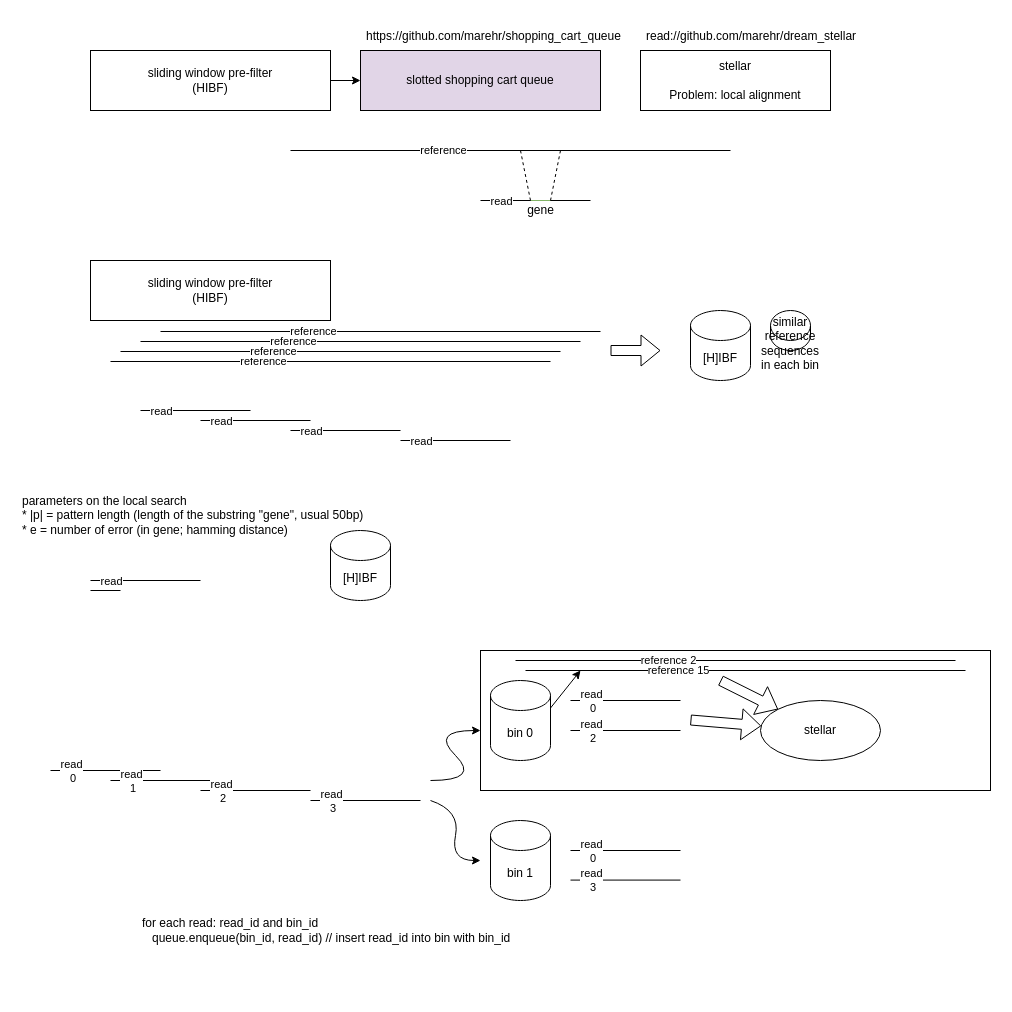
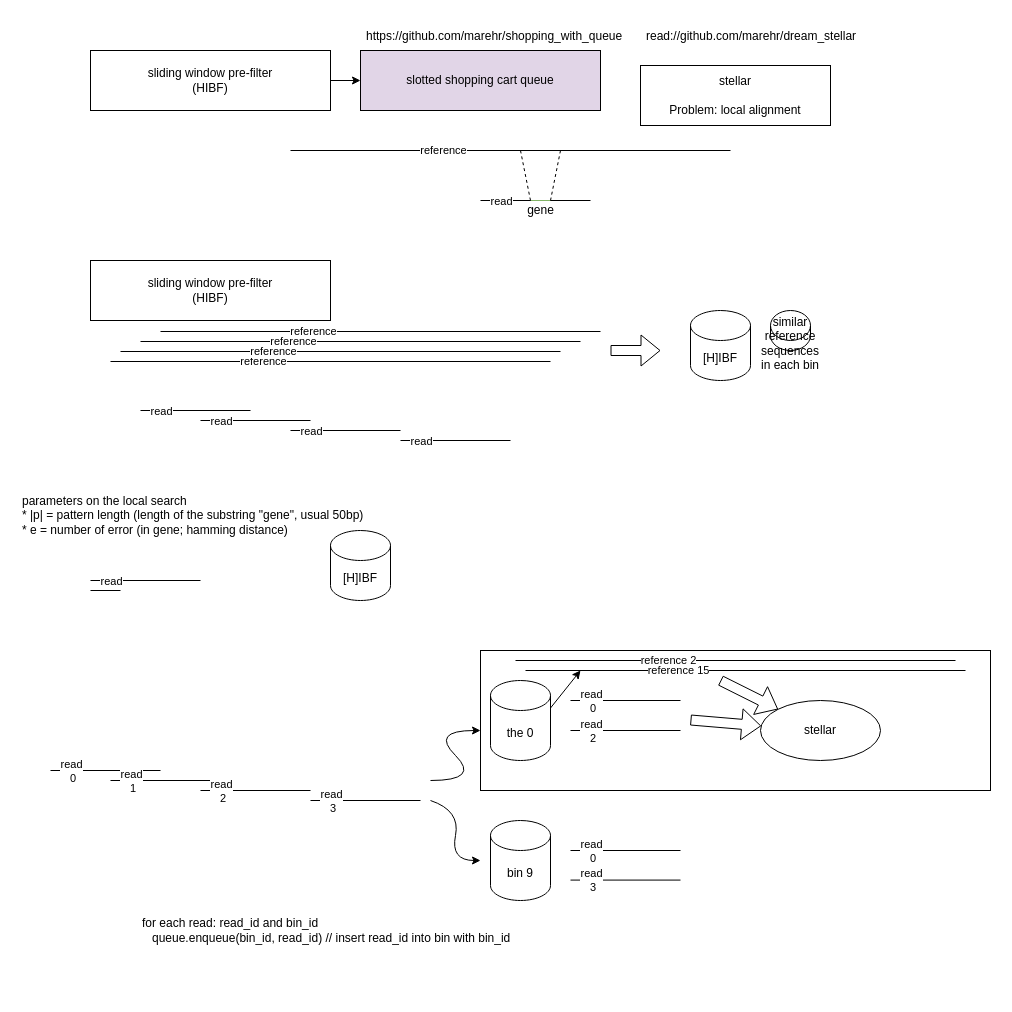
  <mxCell id="0" />
  <mxCell id="1" parent="0" />
  <mxCell id="2" value="" style="rounded=0;whiteSpace=wrap;html=1;align=left;" vertex="1" parent="1"><mxGeometry x="480" y="650" width="510" height="140" as="geometry" /></mxCell>
  <mxCell id="3" value="sliding window pre-filter&lt;br&gt;(HIBF)" style="rounded=0;whiteSpace=wrap;html=1;" vertex="1" parent="1"><mxGeometry x="90" y="50" width="240" height="60" as="geometry" /></mxCell>
  <mxCell id="4" value="slotted shopping cart queue" style="rounded=0;whiteSpace=wrap;html=1;fillColor=#e1d5e7;" vertex="1" parent="1"><mxGeometry x="360" y="50" width="240" height="60" as="geometry" /></mxCell>
- <mxCell id="5" value="&lt;div&gt;stellar&lt;/div&gt;&lt;div&gt;&lt;br&gt;&lt;/div&gt;&lt;div&gt;Problem: local alignment&lt;br&gt;&lt;/div&gt;" style="rounded=0;whiteSpace=wrap;html=1;" vertex="1" parent="1"><mxGeometry x="640" y="50" width="190" height="60" as="geometry" /></mxCell>
+ <mxCell id="5" value="&lt;div&gt;stellar&lt;/div&gt;&lt;div&gt;&lt;br&gt;&lt;/div&gt;&lt;div&gt;Problem: local alignment&lt;br&gt;&lt;/div&gt;" style="rounded=0;whiteSpace=wrap;html=1;" vertex="1" parent="1"><mxGeometry x="640" y="65" width="190" height="60" as="geometry" /></mxCell>
  <mxCell id="6" value="" style="endArrow=classic;html=1;rounded=0;exitX=1;exitY=0.5;exitDx=0;exitDy=0;entryX=0;entryY=0.5;entryDx=0;entryDy=0;" edge="1" parent="1" source="3" target="4"><mxGeometry width="50" height="50" relative="1" as="geometry"><mxPoint x="430" y="250" as="sourcePoint" /><mxPoint x="480" y="200" as="targetPoint" /></mxGeometry></mxCell>
  <mxCell id="7" value="" style="endArrow=none;html=1;rounded=0;" edge="1" parent="1"><mxGeometry width="50" height="50" relative="1" as="geometry"><mxPoint x="480" y="200" as="sourcePoint" /><mxPoint x="590" y="200" as="targetPoint" /></mxGeometry></mxCell>
  <mxCell id="8" value="&lt;div&gt;read&lt;/div&gt;" style="edgeLabel;html=1;align=center;verticalAlign=middle;resizable=0;points=[];" vertex="1" connectable="0" parent="7"><mxGeometry x="-0.436" y="-1" relative="1" as="geometry"><mxPoint x="-11" y="-1" as="offset" /></mxGeometry></mxCell>
  <mxCell id="9" value="" style="endArrow=none;html=1;rounded=0;" edge="1" parent="1"><mxGeometry width="50" height="50" relative="1" as="geometry"><mxPoint x="290" y="150" as="sourcePoint" /><mxPoint x="730" y="150" as="targetPoint" /></mxGeometry></mxCell>
  <mxCell id="10" value="reference" style="edgeLabel;html=1;align=center;verticalAlign=middle;resizable=0;points=[];" vertex="1" connectable="0" parent="9"><mxGeometry x="-0.309" y="1" relative="1" as="geometry"><mxPoint as="offset" /></mxGeometry></mxCell>
  <mxCell id="11" value="" style="endArrow=none;html=1;rounded=0;fillColor=#d5e8d4;strokeColor=#82b366;" edge="1" parent="1"><mxGeometry width="50" height="50" relative="1" as="geometry"><mxPoint x="530" y="200" as="sourcePoint" /><mxPoint x="550" y="200" as="targetPoint" /></mxGeometry></mxCell>
  <mxCell id="12" value="" style="endArrow=none;html=1;rounded=0;dashed=1;" edge="1" parent="1"><mxGeometry width="50" height="50" relative="1" as="geometry"><mxPoint x="530" y="200" as="sourcePoint" /><mxPoint x="520" y="150" as="targetPoint" /></mxGeometry></mxCell>
  <mxCell id="13" value="" style="endArrow=none;dashed=1;html=1;strokeWidth=1;rounded=0;startArrow=none;" edge="1" parent="1"><mxGeometry width="50" height="50" relative="1" as="geometry"><mxPoint x="550" y="200" as="sourcePoint" /><mxPoint x="560" y="150" as="targetPoint" /></mxGeometry></mxCell>
  <mxCell id="14" value="gene" style="text;html=1;align=center;verticalAlign=middle;resizable=0;points=[];autosize=1;strokeColor=none;fillColor=none;" vertex="1" parent="1"><mxGeometry x="520" y="200" width="40" height="20" as="geometry" /></mxCell>
  <mxCell id="15" value="sliding window pre-filter&lt;br&gt;(HIBF)" style="rounded=0;whiteSpace=wrap;html=1;" vertex="1" parent="1"><mxGeometry x="90" y="260" width="240" height="60" as="geometry" /></mxCell>
  <mxCell id="16" value="" style="endArrow=none;html=1;rounded=0;" edge="1" parent="1"><mxGeometry width="50" height="50" relative="1" as="geometry"><mxPoint x="110" y="361" as="sourcePoint" /><mxPoint x="550" y="361" as="targetPoint" /></mxGeometry></mxCell>
  <mxCell id="17" value="reference" style="edgeLabel;html=1;align=center;verticalAlign=middle;resizable=0;points=[];" vertex="1" connectable="0" parent="16"><mxGeometry x="-0.309" y="1" relative="1" as="geometry"><mxPoint as="offset" /></mxGeometry></mxCell>
  <mxCell id="18" value="" style="endArrow=none;html=1;rounded=0;" edge="1" parent="1"><mxGeometry width="50" height="50" relative="1" as="geometry"><mxPoint x="120" y="351" as="sourcePoint" /><mxPoint x="560" y="351" as="targetPoint" /></mxGeometry></mxCell>
  <mxCell id="19" value="reference" style="edgeLabel;html=1;align=center;verticalAlign=middle;resizable=0;points=[];" vertex="1" connectable="0" parent="18"><mxGeometry x="-0.309" y="1" relative="1" as="geometry"><mxPoint as="offset" /></mxGeometry></mxCell>
  <mxCell id="20" value="" style="endArrow=none;html=1;rounded=0;" edge="1" parent="1"><mxGeometry width="50" height="50" relative="1" as="geometry"><mxPoint x="140" y="341" as="sourcePoint" /><mxPoint x="580" y="341" as="targetPoint" /></mxGeometry></mxCell>
  <mxCell id="21" value="reference" style="edgeLabel;html=1;align=center;verticalAlign=middle;resizable=0;points=[];" vertex="1" connectable="0" parent="20"><mxGeometry x="-0.309" y="1" relative="1" as="geometry"><mxPoint as="offset" /></mxGeometry></mxCell>
  <mxCell id="22" value="" style="endArrow=none;html=1;rounded=0;" edge="1" parent="1"><mxGeometry width="50" height="50" relative="1" as="geometry"><mxPoint x="160" y="331" as="sourcePoint" /><mxPoint x="600" y="331" as="targetPoint" /></mxGeometry></mxCell>
  <mxCell id="23" value="reference" style="edgeLabel;html=1;align=center;verticalAlign=middle;resizable=0;points=[];" vertex="1" connectable="0" parent="22"><mxGeometry x="-0.309" y="1" relative="1" as="geometry"><mxPoint as="offset" /></mxGeometry></mxCell>
  <mxCell id="24" value="" style="endArrow=none;html=1;rounded=0;" edge="1" parent="1"><mxGeometry width="50" height="50" relative="1" as="geometry"><mxPoint x="140" y="410" as="sourcePoint" /><mxPoint x="250" y="410" as="targetPoint" /></mxGeometry></mxCell>
  <mxCell id="25" value="&lt;div&gt;read&lt;/div&gt;" style="edgeLabel;html=1;align=center;verticalAlign=middle;resizable=0;points=[];" vertex="1" connectable="0" parent="24"><mxGeometry x="-0.436" y="-1" relative="1" as="geometry"><mxPoint x="-11" y="-1" as="offset" /></mxGeometry></mxCell>
  <mxCell id="26" value="" style="endArrow=none;html=1;rounded=0;" edge="1" parent="1"><mxGeometry width="50" height="50" relative="1" as="geometry"><mxPoint x="200" y="420" as="sourcePoint" /><mxPoint x="310" y="420" as="targetPoint" /></mxGeometry></mxCell>
  <mxCell id="27" value="&lt;div&gt;read&lt;/div&gt;" style="edgeLabel;html=1;align=center;verticalAlign=middle;resizable=0;points=[];" vertex="1" connectable="0" parent="26"><mxGeometry x="-0.436" y="-1" relative="1" as="geometry"><mxPoint x="-11" y="-1" as="offset" /></mxGeometry></mxCell>
  <mxCell id="28" value="" style="endArrow=none;html=1;rounded=0;" edge="1" parent="1"><mxGeometry width="50" height="50" relative="1" as="geometry"><mxPoint x="290" y="430" as="sourcePoint" /><mxPoint x="400" y="430" as="targetPoint" /></mxGeometry></mxCell>
  <mxCell id="29" value="&lt;div&gt;read&lt;/div&gt;" style="edgeLabel;html=1;align=center;verticalAlign=middle;resizable=0;points=[];" vertex="1" connectable="0" parent="28"><mxGeometry x="-0.436" y="-1" relative="1" as="geometry"><mxPoint x="-11" y="-1" as="offset" /></mxGeometry></mxCell>
  <mxCell id="30" value="" style="endArrow=none;html=1;rounded=0;" edge="1" parent="1"><mxGeometry width="50" height="50" relative="1" as="geometry"><mxPoint x="400" y="440" as="sourcePoint" /><mxPoint x="510" y="440" as="targetPoint" /></mxGeometry></mxCell>
  <mxCell id="31" value="&lt;div&gt;read&lt;/div&gt;" style="edgeLabel;html=1;align=center;verticalAlign=middle;resizable=0;points=[];" vertex="1" connectable="0" parent="30"><mxGeometry x="-0.436" y="-1" relative="1" as="geometry"><mxPoint x="-11" y="-1" as="offset" /></mxGeometry></mxCell>
  <mxCell id="32" value="" style="shape=flexArrow;endArrow=classic;html=1;rounded=0;strokeWidth=1;" edge="1" parent="1"><mxGeometry width="50" height="50" relative="1" as="geometry"><mxPoint x="610" y="350" as="sourcePoint" /><mxPoint x="660" y="350" as="targetPoint" /></mxGeometry></mxCell>
  <mxCell id="33" value="[H]IBF" style="shape=cylinder3;whiteSpace=wrap;html=1;boundedLbl=1;backgroundOutline=1;size=15;" vertex="1" parent="1"><mxGeometry x="690" y="310" width="60" height="70" as="geometry" /></mxCell>
  <mxCell id="34" value="similar reference sequences in each bin" style="shape=cylinder3;whiteSpace=wrap;html=1;boundedLbl=1;backgroundOutline=1;size=15;" vertex="1" parent="1"><mxGeometry x="770" y="310" width="40" height="40" as="geometry" /></mxCell>
  <mxCell id="35" value="[H]IBF" style="shape=cylinder3;whiteSpace=wrap;html=1;boundedLbl=1;backgroundOutline=1;size=15;" vertex="1" parent="1"><mxGeometry x="330" y="530" width="60" height="70" as="geometry" /></mxCell>
  <mxCell id="36" value="" style="endArrow=none;html=1;rounded=0;" edge="1" parent="1"><mxGeometry width="50" height="50" relative="1" as="geometry"><mxPoint x="90" y="580" as="sourcePoint" /><mxPoint x="200" y="580" as="targetPoint" /></mxGeometry></mxCell>
  <mxCell id="37" value="&lt;div&gt;read&lt;/div&gt;" style="edgeLabel;html=1;align=center;verticalAlign=middle;resizable=0;points=[];" vertex="1" connectable="0" parent="36"><mxGeometry x="-0.436" y="-1" relative="1" as="geometry"><mxPoint x="-11" y="-1" as="offset" /></mxGeometry></mxCell>
  <mxCell id="38" value="&lt;div&gt;parameters on the local search&lt;/div&gt;&lt;div&gt;* |p| = pattern length (length of the substring &quot;gene&quot;, usual 50bp)&lt;/div&gt;&lt;div&gt;* e = number of error (in gene; hamming distance)&lt;br&gt;&lt;/div&gt;" style="text;html=1;strokeColor=none;fillColor=none;align=left;verticalAlign=middle;whiteSpace=wrap;rounded=0;" vertex="1" parent="1"><mxGeometry x="20" y="490" width="380" height="50" as="geometry" /></mxCell>
  <mxCell id="39" value="" style="endArrow=none;html=1;rounded=0;strokeWidth=1;" edge="1" parent="1"><mxGeometry width="50" height="50" relative="1" as="geometry"><mxPoint x="90" y="590" as="sourcePoint" /><mxPoint x="120" y="590" as="targetPoint" /></mxGeometry></mxCell>
  <mxCell id="40" value="" style="endArrow=none;html=1;rounded=0;" edge="1" parent="1"><mxGeometry width="50" height="50" relative="1" as="geometry"><mxPoint x="50" y="770" as="sourcePoint" /><mxPoint x="160" y="770" as="targetPoint" /></mxGeometry></mxCell>
  <mxCell id="41" value="&lt;div&gt;read&lt;/div&gt;&amp;nbsp;0" style="edgeLabel;html=1;align=center;verticalAlign=middle;resizable=0;points=[];" vertex="1" connectable="0" parent="40"><mxGeometry x="-0.436" y="-1" relative="1" as="geometry"><mxPoint x="-11" y="-1" as="offset" /></mxGeometry></mxCell>
  <mxCell id="42" value="" style="endArrow=none;html=1;rounded=0;" edge="1" parent="1"><mxGeometry width="50" height="50" relative="1" as="geometry"><mxPoint x="110" y="780" as="sourcePoint" /><mxPoint x="220" y="780" as="targetPoint" /></mxGeometry></mxCell>
  <mxCell id="43" value="&lt;div&gt;read&lt;/div&gt;&amp;nbsp;1" style="edgeLabel;html=1;align=center;verticalAlign=middle;resizable=0;points=[];" vertex="1" connectable="0" parent="42"><mxGeometry x="-0.436" y="-1" relative="1" as="geometry"><mxPoint x="-11" y="-1" as="offset" /></mxGeometry></mxCell>
  <mxCell id="44" value="" style="endArrow=none;html=1;rounded=0;" edge="1" parent="1"><mxGeometry width="50" height="50" relative="1" as="geometry"><mxPoint x="200" y="790" as="sourcePoint" /><mxPoint x="310" y="790" as="targetPoint" /></mxGeometry></mxCell>
  <mxCell id="45" value="&lt;div&gt;read&lt;/div&gt;&amp;nbsp;2" style="edgeLabel;html=1;align=center;verticalAlign=middle;resizable=0;points=[];" vertex="1" connectable="0" parent="44"><mxGeometry x="-0.436" y="-1" relative="1" as="geometry"><mxPoint x="-11" y="-1" as="offset" /></mxGeometry></mxCell>
  <mxCell id="46" value="" style="endArrow=none;html=1;rounded=0;" edge="1" parent="1"><mxGeometry width="50" height="50" relative="1" as="geometry"><mxPoint x="310" y="800" as="sourcePoint" /><mxPoint x="420" y="800" as="targetPoint" /></mxGeometry></mxCell>
  <mxCell id="47" value="&lt;div&gt;read&lt;/div&gt;&amp;nbsp;3" style="edgeLabel;html=1;align=center;verticalAlign=middle;resizable=0;points=[];" vertex="1" connectable="0" parent="46"><mxGeometry x="-0.436" y="-1" relative="1" as="geometry"><mxPoint x="-11" y="-1" as="offset" /></mxGeometry></mxCell>
  <mxCell id="48" value="" style="curved=1;endArrow=classic;html=1;rounded=0;strokeWidth=1;" edge="1" parent="1"><mxGeometry width="50" height="50" relative="1" as="geometry"><mxPoint x="430" y="780" as="sourcePoint" /><mxPoint x="480" y="730" as="targetPoint" /><Array as="points"><mxPoint x="480" y="780" /><mxPoint x="430" y="730" /></Array></mxGeometry></mxCell>
  <mxCell id="49" value="" style="curved=1;endArrow=classic;html=1;rounded=0;strokeWidth=1;" edge="1" parent="1"><mxGeometry width="50" height="50" relative="1" as="geometry"><mxPoint x="430" y="800" as="sourcePoint" /><mxPoint x="480" y="860" as="targetPoint" /><Array as="points"><mxPoint x="460" y="810" /><mxPoint x="450" y="860" /></Array></mxGeometry></mxCell>
- <mxCell id="50" value="bin 0" style="shape=cylinder3;whiteSpace=wrap;html=1;boundedLbl=1;backgroundOutline=1;size=15;align=center;" vertex="1" parent="1"><mxGeometry x="490" y="680" width="60" height="80" as="geometry" /></mxCell>
- <mxCell id="51" value="bin 1" style="shape=cylinder3;whiteSpace=wrap;html=1;boundedLbl=1;backgroundOutline=1;size=15;align=center;" vertex="1" parent="1"><mxGeometry x="490" y="820" width="60" height="80" as="geometry" /></mxCell>
+ <mxCell id="50" value="the 0" style="shape=cylinder3;whiteSpace=wrap;html=1;boundedLbl=1;backgroundOutline=1;size=15;align=center;" vertex="1" parent="1"><mxGeometry x="490" y="680" width="60" height="80" as="geometry" /></mxCell>
+ <mxCell id="51" value="bin 9" style="shape=cylinder3;whiteSpace=wrap;html=1;boundedLbl=1;backgroundOutline=1;size=15;align=center;" vertex="1" parent="1"><mxGeometry x="490" y="820" width="60" height="80" as="geometry" /></mxCell>
  <mxCell id="52" value="" style="endArrow=none;html=1;rounded=0;" edge="1" parent="1"><mxGeometry width="50" height="50" relative="1" as="geometry"><mxPoint x="570" y="700" as="sourcePoint" /><mxPoint x="680" y="700" as="targetPoint" /></mxGeometry></mxCell>
  <mxCell id="53" value="&lt;div&gt;read&lt;/div&gt;&amp;nbsp;0" style="edgeLabel;html=1;align=center;verticalAlign=middle;resizable=0;points=[];" vertex="1" connectable="0" parent="52"><mxGeometry x="-0.436" y="-1" relative="1" as="geometry"><mxPoint x="-11" y="-1" as="offset" /></mxGeometry></mxCell>
  <mxCell id="54" value="" style="endArrow=none;html=1;rounded=0;" edge="1" parent="1"><mxGeometry width="50" height="50" relative="1" as="geometry"><mxPoint x="570" y="850" as="sourcePoint" /><mxPoint x="680" y="850" as="targetPoint" /></mxGeometry></mxCell>
  <mxCell id="55" value="&lt;div&gt;read&lt;/div&gt;&amp;nbsp;0" style="edgeLabel;html=1;align=center;verticalAlign=middle;resizable=0;points=[];" vertex="1" connectable="0" parent="54"><mxGeometry x="-0.436" y="-1" relative="1" as="geometry"><mxPoint x="-11" y="-1" as="offset" /></mxGeometry></mxCell>
  <mxCell id="56" value="" style="endArrow=none;html=1;rounded=0;" edge="1" parent="1"><mxGeometry width="50" height="50" relative="1" as="geometry"><mxPoint x="570" y="730" as="sourcePoint" /><mxPoint x="680" y="730" as="targetPoint" /></mxGeometry></mxCell>
  <mxCell id="57" value="&lt;div&gt;read&lt;/div&gt;&amp;nbsp;2" style="edgeLabel;html=1;align=center;verticalAlign=middle;resizable=0;points=[];" vertex="1" connectable="0" parent="56"><mxGeometry x="-0.436" y="-1" relative="1" as="geometry"><mxPoint x="-11" y="-1" as="offset" /></mxGeometry></mxCell>
  <mxCell id="58" value="" style="endArrow=none;html=1;rounded=0;" edge="1" parent="1"><mxGeometry width="50" height="50" relative="1" as="geometry"><mxPoint x="570" y="879.58" as="sourcePoint" /><mxPoint x="680" y="879.58" as="targetPoint" /></mxGeometry></mxCell>
  <mxCell id="59" value="&lt;div&gt;read&lt;/div&gt;&amp;nbsp;3" style="edgeLabel;html=1;align=center;verticalAlign=middle;resizable=0;points=[];" vertex="1" connectable="0" parent="58"><mxGeometry x="-0.436" y="-1" relative="1" as="geometry"><mxPoint x="-11" y="-1" as="offset" /></mxGeometry></mxCell>
  <mxCell id="60" value="" style="endArrow=none;html=1;rounded=0;" edge="1" parent="1"><mxGeometry width="50" height="50" relative="1" as="geometry"><mxPoint x="515" y="660" as="sourcePoint" /><mxPoint x="955" y="660" as="targetPoint" /></mxGeometry></mxCell>
  <mxCell id="61" value="reference 2" style="edgeLabel;html=1;align=center;verticalAlign=middle;resizable=0;points=[];" vertex="1" connectable="0" parent="60"><mxGeometry x="-0.309" y="1" relative="1" as="geometry"><mxPoint as="offset" /></mxGeometry></mxCell>
  <mxCell id="62" value="" style="endArrow=none;html=1;rounded=0;" edge="1" parent="1"><mxGeometry width="50" height="50" relative="1" as="geometry"><mxPoint x="525" y="670" as="sourcePoint" /><mxPoint x="965" y="670" as="targetPoint" /></mxGeometry></mxCell>
  <mxCell id="63" value="reference 15" style="edgeLabel;html=1;align=center;verticalAlign=middle;resizable=0;points=[];" vertex="1" connectable="0" parent="62"><mxGeometry x="-0.309" y="1" relative="1" as="geometry"><mxPoint as="offset" /></mxGeometry></mxCell>
  <mxCell id="64" value="" style="endArrow=classic;html=1;rounded=0;strokeWidth=1;exitX=1;exitY=0;exitDx=0;exitDy=27.5;exitPerimeter=0;" edge="1" parent="1" source="50"><mxGeometry width="50" height="50" relative="1" as="geometry"><mxPoint x="560" y="690" as="sourcePoint" /><mxPoint x="580" y="670" as="targetPoint" /></mxGeometry></mxCell>
  <mxCell id="65" value="stellar" style="ellipse;whiteSpace=wrap;html=1;align=center;" vertex="1" parent="1"><mxGeometry x="760" y="700" width="120" height="60" as="geometry" /></mxCell>
  <mxCell id="66" value="" style="shape=flexArrow;endArrow=classic;html=1;rounded=0;strokeWidth=1;" edge="1" parent="1" target="65"><mxGeometry width="50" height="50" relative="1" as="geometry"><mxPoint x="690" y="719.5" as="sourcePoint" /><mxPoint x="746" y="720.5" as="targetPoint" /></mxGeometry></mxCell>
  <mxCell id="67" value="" style="shape=flexArrow;endArrow=classic;html=1;rounded=0;strokeWidth=1;entryX=0;entryY=0;entryDx=0;entryDy=0;" edge="1" parent="1" target="65"><mxGeometry width="50" height="50" relative="1" as="geometry"><mxPoint x="720" y="680" as="sourcePoint" /><mxPoint x="776" y="681" as="targetPoint" /></mxGeometry></mxCell>
- <mxCell id="68" value="https://github.com/marehr/shopping_cart_queue" style="text;strokeColor=none;fillColor=none;align=left;verticalAlign=middle;spacingLeft=4;spacingRight=4;overflow=hidden;points=[[0,0.5],[1,0.5]];portConstraint=eastwest;rotatable=0;" vertex="1" parent="1"><mxGeometry x="360" y="20" width="270" height="30" as="geometry" /></mxCell>
+ <mxCell id="68" value="https://github.com/marehr/shopping_with_queue" style="text;strokeColor=none;fillColor=none;align=left;verticalAlign=middle;spacingLeft=4;spacingRight=4;overflow=hidden;points=[[0,0.5],[1,0.5]];portConstraint=eastwest;rotatable=0;" vertex="1" parent="1"><mxGeometry x="360" y="20" width="270" height="30" as="geometry" /></mxCell>
  <mxCell id="69" value="read://github.com/marehr/dream_stellar" style="text;strokeColor=none;fillColor=none;align=left;verticalAlign=middle;spacingLeft=4;spacingRight=4;overflow=hidden;points=[[0,0.5],[1,0.5]];portConstraint=eastwest;rotatable=0;" vertex="1" parent="1"><mxGeometry x="640" y="20" width="270" height="30" as="geometry" /></mxCell>
  <mxCell id="70" value="&lt;div align=&quot;left&quot;&gt;for each read: read_id and bin_id&lt;/div&gt;&lt;div align=&quot;left&quot;&gt;&amp;nbsp;&amp;nbsp; queue.enqueue(bin_id, read_id)&amp;nbsp;// insert read_id into bin with bin_id&lt;br&gt;&lt;/div&gt;" style="text;html=1;strokeColor=none;fillColor=none;align=left;verticalAlign=middle;whiteSpace=wrap;rounded=0;" vertex="1" parent="1"><mxGeometry x="140" y="870" width="500" height="120" as="geometry" /></mxCell>
